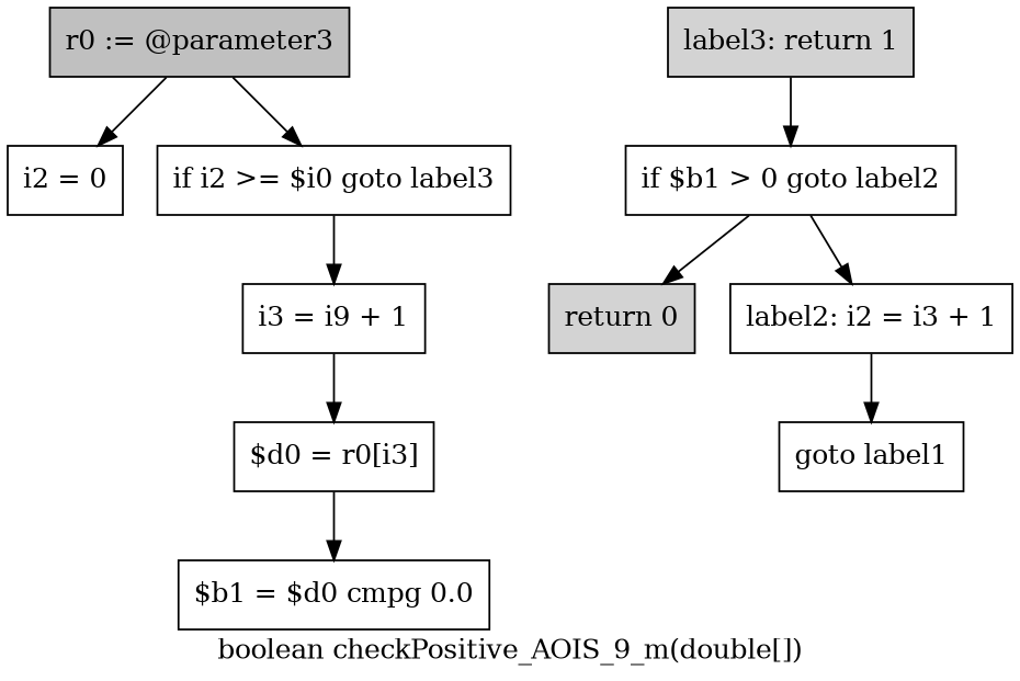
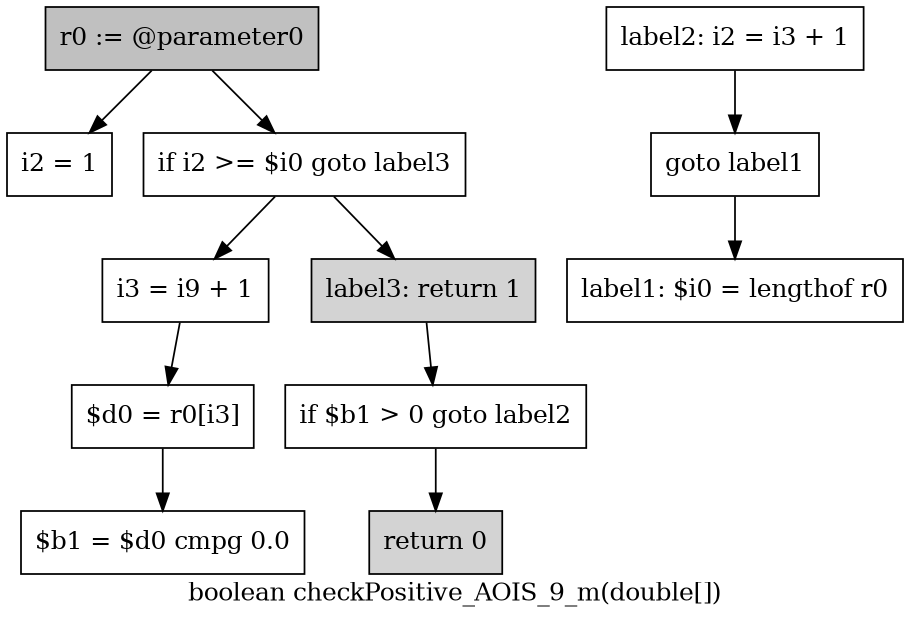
  digraph {
    label="boolean checkPositive_AOIS_9_m(double[])"
    node [shape=box]
-   n1 [fillcolor=gray label="r0 := @parameter3" style=filled]
-   n2 [label="i2 = 0"]
+   n1 [fillcolor=gray label="r0 := @parameter0" style=filled]
+   n2 [label="i2 = 1"]
    n3 [label="if i2 >= $i0 goto label3"]
+   n4 [label="label1: $i0 = lengthof r0"]
    n5 [label="i3 = i9 + 1"]
    n6 [fillcolor=lightgray label="label3: return 1" style=filled]
    n7 [label="$d0 = r0[i3]"]
    n8 [label="if $b1 > 0 goto label2"]
    n9 [label="$b1 = $d0 cmpg 0.0"]
    n10 [fillcolor=lightgray label="return 0" style=filled]
    n11 [label="label2: i2 = i3 + 1"]
    n12 [label="goto label1"]
    n1 -> n2
    n1 -> n3
    n3 -> n5
+   n3 -> n6
    n5 -> n7
    n6 -> n8
    n7 -> n9
    n8 -> n10
-   n8 -> n11
    n11 -> n12
+   n12 -> n4
  }
